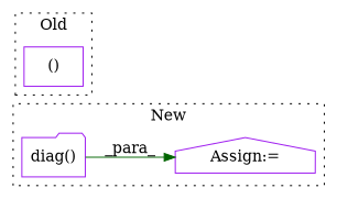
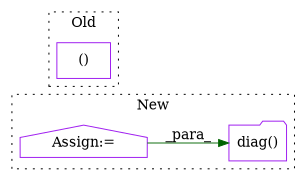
  digraph {
    rankdir=LR
    node [color=purple]
    n1 [a=75 l="11,1" label="diag()" s="10368,10389" shape=folder]
    n2 [a=68 l=3 label="Assign:=" s=10219 shape=house]
    n3 [a=54 l=15 label="()" s=10036 shape=box]
    subgraph cluster_1 {
      label=New
      style=dotted
      n1
      n2
    }
    subgraph cluster_2 {
      label=Old
      style=dotted
      n3
    }
-   n1 -> n2 [label=_para_ color=darkgreen style=solid]
+   n2 -> n1 [label=_para_ color=darkgreen style=solid]
  }
